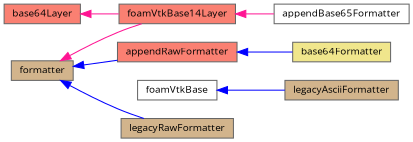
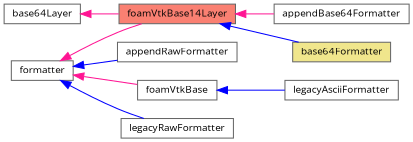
  digraph {
    fontname="Open Sans"
    rankdir=LR
    node [color=grey40 fillcolor=white fontname="Open Sans" fontsize=10 shape=box style=filled]
    edge [color=deeppink dir=back fontname="Open Sans" fontsize=10 labelfontname=Helvetica labelfontsize=10 style=solid]
-   n1 [fillcolor=salmon height=0.2 label=base64Layer width=0.4]
+   n1 [height=0.2 label=base64Layer width=0.4]
    n2 [fillcolor=salmon height=0.2 label=foamVtkBase14Layer width=0.4]
-   n3 [height=0.2 label=appendBase65Formatter width=0.4]
+   n3 [height=0.2 label=appendBase64Formatter width=0.4]
    n4 [fillcolor=khaki height=0.2 label=base64Formatter width=0.4]
-   n5 [fillcolor=tan height=0.2 label=formatter width=0.4]
-   n6 [fillcolor=salmon height=0.2 label=appendRawFormatter width=0.4]
+   n5 [height=0.2 label=formatter width=0.4]
+   n6 [height=0.2 label=appendRawFormatter width=0.4]
    n7 [height=0.2 label=foamVtkBase width=0.4]
-   n8 [fillcolor=tan height=0.2 label=legacyRawFormatter width=0.4]
-   n9 [fillcolor=tan height=0.2 label=legacyAsciiFormatter width=0.4]
+   n8 [height=0.2 label=legacyRawFormatter width=0.4]
+   n9 [height=0.2 label=legacyAsciiFormatter width=0.4]
    n1 -> n2
    n2 -> n3
-   n6 -> n4 [color=blue]
+   n2 -> n4 [color=blue]
    n5 -> n2
    n5 -> n6 [color=blue]
+   n5 -> n7
    n5 -> n8 [color=blue]
    n7 -> n9 [color=blue]
  }
